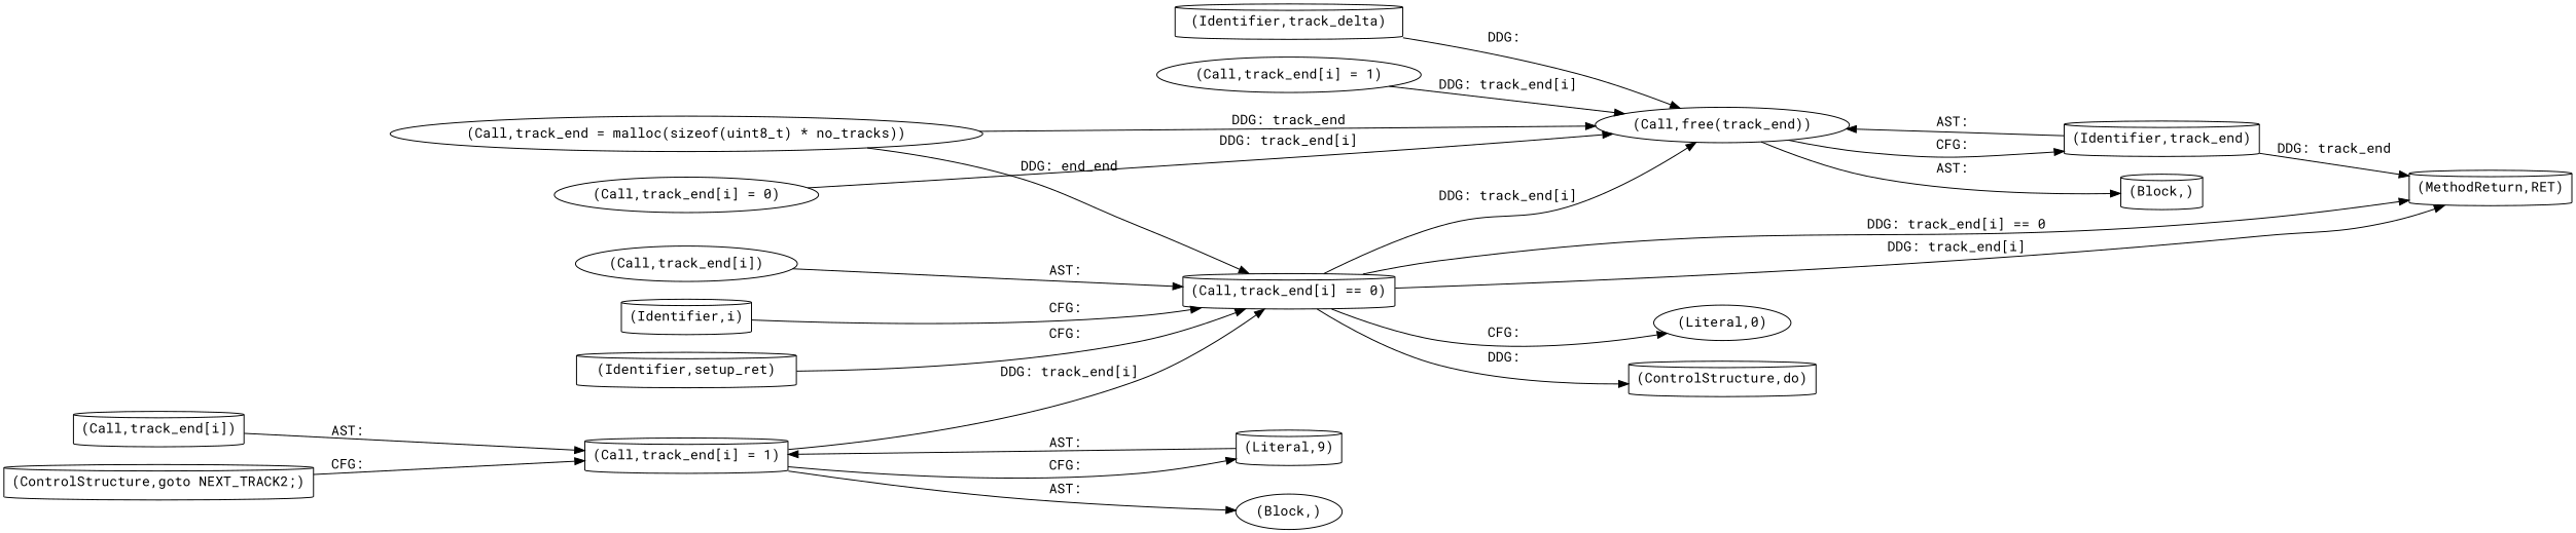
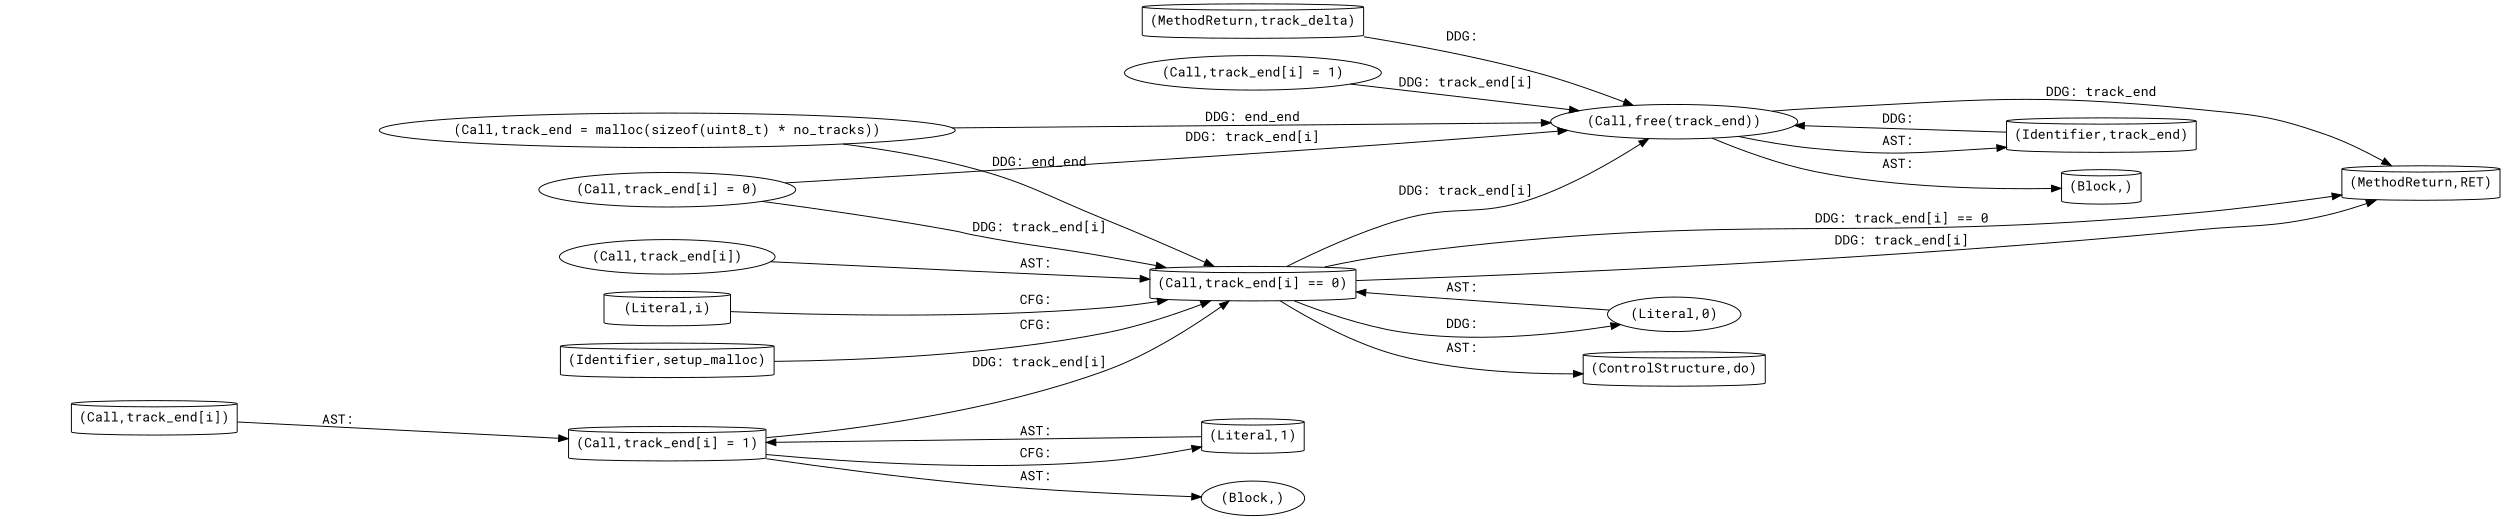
  digraph {
    fontname="Roboto Mono"
    rankdir=LR
    node [fontname="Roboto Mono" shape=cylinder]
    edge [fontname="Roboto Mono"]
    n1 [label="(Call,track_end[i] = 1)"]
    n2 [label="(Call,track_end[i] == 0)"]
-   n3 [label="(Literal,9)"]
+   n3 [label="(Literal,1)"]
    n4 [label="(Block,)" shape=ellipse]
    n5 [label="(Call,free(track_end))" shape=ellipse]
    n6 [label="(Literal,0)" shape=ellipse]
    n7 [label="(MethodReturn,RET)"]
    n8 [label="(ControlStructure,do)"]
    n9 [label="(Block,)"]
    n10 [label="(Identifier,track_end)"]
    n11 [label="(Call,track_end[i])"]
-   n12 [label="(Identifier,i)"]
+   n12 [label="(Literal,i)"]
    n13 [label="(Call,track_end[i] = 0)" shape=ellipse]
    n14 [label="(Call,track_end = malloc(sizeof(uint8_t) * no_tracks))" shape=ellipse]
-   n15 [label="(Identifier,track_delta)"]
-   n16 [label="(ControlStructure,goto NEXT_TRACK2;)"]
-   n17 [label="(Identifier,setup_ret)"]
+   n15 [label="(MethodReturn,track_delta)"]
+   n17 [label="(Identifier,setup_malloc)"]
    n18 [label="(Call,track_end[i])" shape=ellipse]
    n19 [label="(Call,track_end[i] = 1)" shape=ellipse]
    n1 -> n2 [label="DDG: track_end[i]"]
    n1 -> n3 [label="CFG: "]
    n1 -> n4 [label="AST: "]
    n2 -> n5 [label="DDG: track_end[i]"]
-   n2 -> n6 [label="CFG: "]
+   n2 -> n6 [label="DDG: "]
    n2 -> n7 [label="DDG: track_end[i] == 0"]
    n2 -> n7 [label="DDG: track_end[i]"]
-   n2 -> n8 [label="DDG: "]
+   n2 -> n8 [label="AST: "]
    n3 -> n1 [label="AST: "]
-   n10 -> n7 [label="DDG: track_end"]
+   n5 -> n7 [label="DDG: track_end"]
    n5 -> n9 [label="AST: "]
-   n5 -> n10 [label="CFG: "]
-   n10 -> n5 [label="AST: "]
+   n5 -> n10 [label="AST: "]
+   n6 -> n2 [label="AST: "]
+   n10 -> n5 [label="DDG: "]
    n11 -> n1 [label="AST: "]
    n12 -> n2 [label="CFG: "]
+   n13 -> n2 [label="DDG: track_end[i]"]
    n13 -> n5 [label="DDG: track_end[i]"]
    n14 -> n2 [label="DDG: end_end"]
-   n14 -> n5 [label="DDG: track_end"]
+   n14 -> n5 [label="DDG: end_end"]
    n15 -> n5 [label="DDG: "]
-   n16 -> n1 [label="CFG: "]
    n17 -> n2 [label="CFG: "]
    n18 -> n2 [label="AST: "]
    n19 -> n5 [label="DDG: track_end[i]"]
  }
